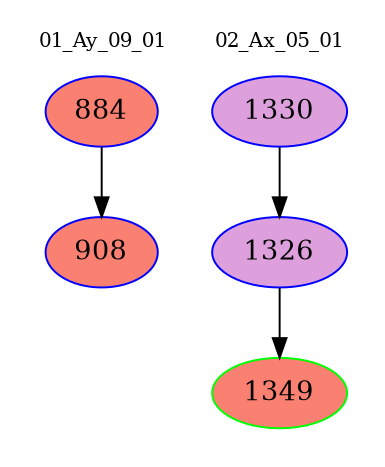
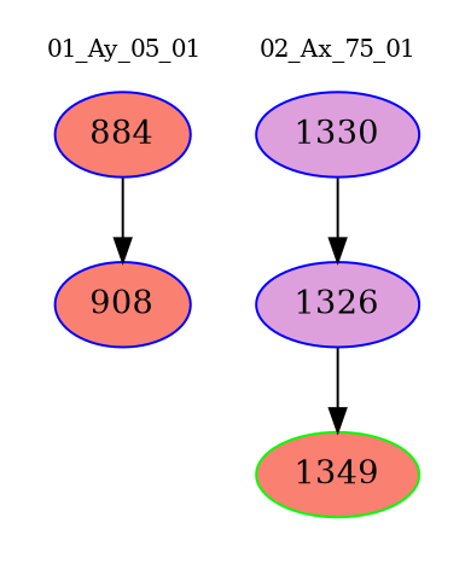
  digraph {
    node [color=blue fillcolor=salmon style=filled]
    edge [color=black]
    n1 [label=884]
    n2 [label=908]
    n3 [fillcolor=plum label=1330]
    n4 [fillcolor=plum label=1326]
    n5 [color=green label=1349]
    subgraph cluster_1 {
      color=white
      fontsize=10
-     label="01_Ay_09_01"
+     label="01_Ay_05_01"
      n1
      n2
    }
    subgraph cluster_2 {
      color=white
      fontsize=10
-     label="02_Ax_05_01"
+     label="02_Ax_75_01"
      n3
      n4
      n5
    }
    n1 -> n2
    n3 -> n4
    n4 -> n5
  }
